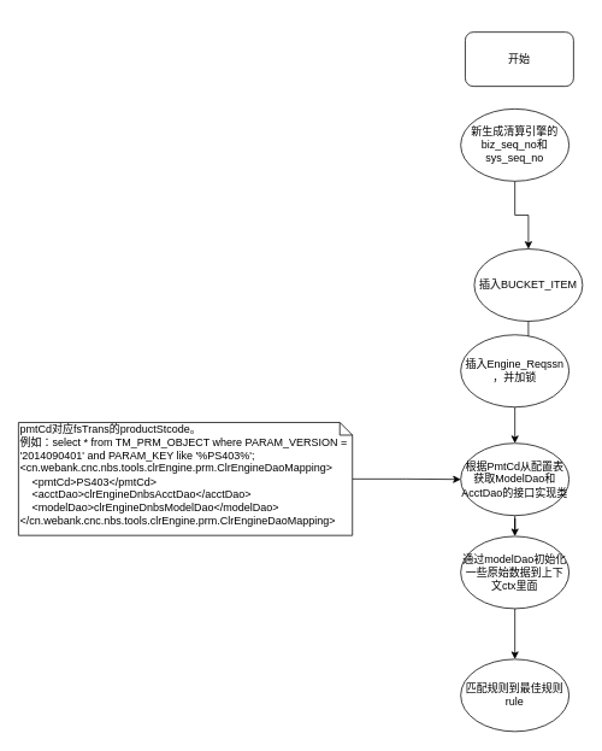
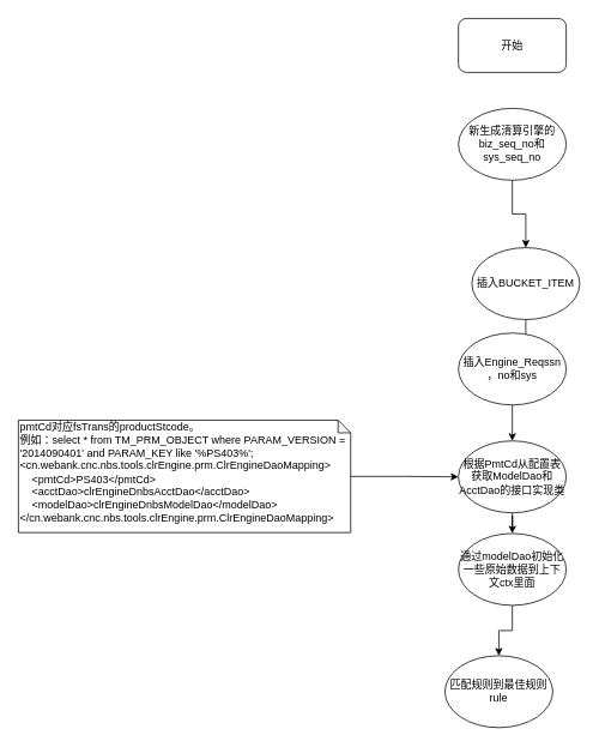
  <mxCell id="0" />
  <mxCell id="1" parent="0" />
- <mxCell id="2" value="开始" style="rounded=1;whiteSpace=wrap;html=1;" vertex="1" parent="1"><mxGeometry x="515" y="35" width="120" height="60" as="geometry" /></mxCell>
+ <mxCell id="2" value="开始" style="rounded=1;whiteSpace=wrap;html=1;" vertex="1" parent="1"><mxGeometry x="510" y="20" width="120" height="60" as="geometry" /></mxCell>
  <mxCell id="3" value="" style="edgeStyle=orthogonalEdgeStyle;rounded=0;orthogonalLoop=1;jettySize=auto;html=1;" edge="1" parent="1" source="4" target="6"><mxGeometry relative="1" as="geometry" /></mxCell>
  <mxCell id="4" value="插入BUCKET_ITEM" style="ellipse;whiteSpace=wrap;html=1;" vertex="1" parent="1"><mxGeometry x="525" y="275" width="120" height="80" as="geometry" /></mxCell>
  <mxCell id="5" value="" style="edgeStyle=orthogonalEdgeStyle;rounded=0;orthogonalLoop=1;jettySize=auto;html=1;" edge="1" parent="1" source="6" target="8"><mxGeometry relative="1" as="geometry" /></mxCell>
- <mxCell id="6" value="&lt;div&gt;插入Engine_Reqssn&lt;/div&gt;&lt;div&gt;，并加锁&lt;/div&gt;" style="ellipse;whiteSpace=wrap;html=1;" vertex="1" parent="1"><mxGeometry x="510" y="370" width="120" height="80" as="geometry" /></mxCell>
+ <mxCell id="6" value="&lt;div&gt;插入Engine_Reqssn&lt;/div&gt;&lt;div&gt;，no和sys&lt;/div&gt;" style="ellipse;whiteSpace=wrap;html=1;" vertex="1" parent="1"><mxGeometry x="510" y="370" width="120" height="80" as="geometry" /></mxCell>
  <mxCell id="7" value="" style="edgeStyle=orthogonalEdgeStyle;rounded=0;orthogonalLoop=1;jettySize=auto;html=1;" edge="1" parent="1" source="8" target="14"><mxGeometry relative="1" as="geometry" /></mxCell>
  <mxCell id="8" value="根据PmtCd从配置表获取ModelDao和AcctDao的接口实现类" style="ellipse;whiteSpace=wrap;html=1;" vertex="1" parent="1"><mxGeometry x="510" y="490" width="120" height="80" as="geometry" /></mxCell>
  <mxCell id="9" value="" style="edgeStyle=orthogonalEdgeStyle;rounded=0;orthogonalLoop=1;jettySize=auto;html=1;entryX=0;entryY=0.5;entryDx=0;entryDy=0;" edge="1" parent="1" source="10" target="8"><mxGeometry relative="1" as="geometry"><mxPoint x="470" y="530" as="targetPoint" /></mxGeometry></mxCell>
  <mxCell id="10" value="pmtCd对应fsTrans的productStcode。&lt;br&gt;例如：select * from TM_PRM_OBJECT where PARAM_VERSION = '2014090401' and PARAM_KEY like '%PS403%';&lt;br&gt;&amp;lt;cn.webank.cnc.nbs.tools.clrEngine.prm.ClrEngineDaoMapping&amp;gt;&lt;br&gt;&amp;nbsp;&amp;nbsp;&amp;nbsp; &amp;lt;pmtCd&amp;gt;PS403&amp;lt;/pmtCd&amp;gt;&lt;br&gt;&amp;nbsp;&amp;nbsp;&amp;nbsp; &amp;lt;acctDao&amp;gt;clrEngineDnbsAcctDao&amp;lt;/acctDao&amp;gt;&lt;br&gt;&amp;nbsp;&amp;nbsp;&amp;nbsp; &amp;lt;modelDao&amp;gt;clrEngineDnbsModelDao&amp;lt;/modelDao&amp;gt;&lt;br&gt;&amp;lt;/cn.webank.cnc.nbs.tools.clrEngine.prm.ClrEngineDaoMapping&amp;gt;" style="shape=note;whiteSpace=wrap;html=1;size=14;verticalAlign=top;align=left;spacingTop=-6;" vertex="1" parent="1"><mxGeometry x="20" y="467" width="370" height="125" as="geometry" /></mxCell>
  <mxCell id="11" value="" style="edgeStyle=orthogonalEdgeStyle;rounded=0;orthogonalLoop=1;jettySize=auto;html=1;" edge="1" parent="1" source="12" target="4"><mxGeometry relative="1" as="geometry" /></mxCell>
  <mxCell id="12" value="新生成清算引擎的biz_seq_no和sys_seq_no" style="ellipse;whiteSpace=wrap;html=1;" vertex="1" parent="1"><mxGeometry x="510" y="120" width="120" height="80" as="geometry" /></mxCell>
  <mxCell id="13" value="" style="edgeStyle=orthogonalEdgeStyle;rounded=0;orthogonalLoop=1;jettySize=auto;html=1;" edge="1" parent="1" source="14" target="15"><mxGeometry relative="1" as="geometry" /></mxCell>
  <mxCell id="14" value="通过modelDao初始化一些原始数据到上下文ctx里面" style="ellipse;whiteSpace=wrap;html=1;" vertex="1" parent="1"><mxGeometry x="510" y="593" width="120" height="80" as="geometry" /></mxCell>
- <mxCell id="15" value="匹配规则到最佳规则rule" style="ellipse;whiteSpace=wrap;html=1;" vertex="1" parent="1"><mxGeometry x="510" y="729" width="120" height="80" as="geometry" /></mxCell>
+ <mxCell id="15" value="匹配规则到最佳规则rule" style="ellipse;whiteSpace=wrap;html=1;" vertex="1" parent="1"><mxGeometry x="495" y="729" width="120" height="80" as="geometry" /></mxCell>
